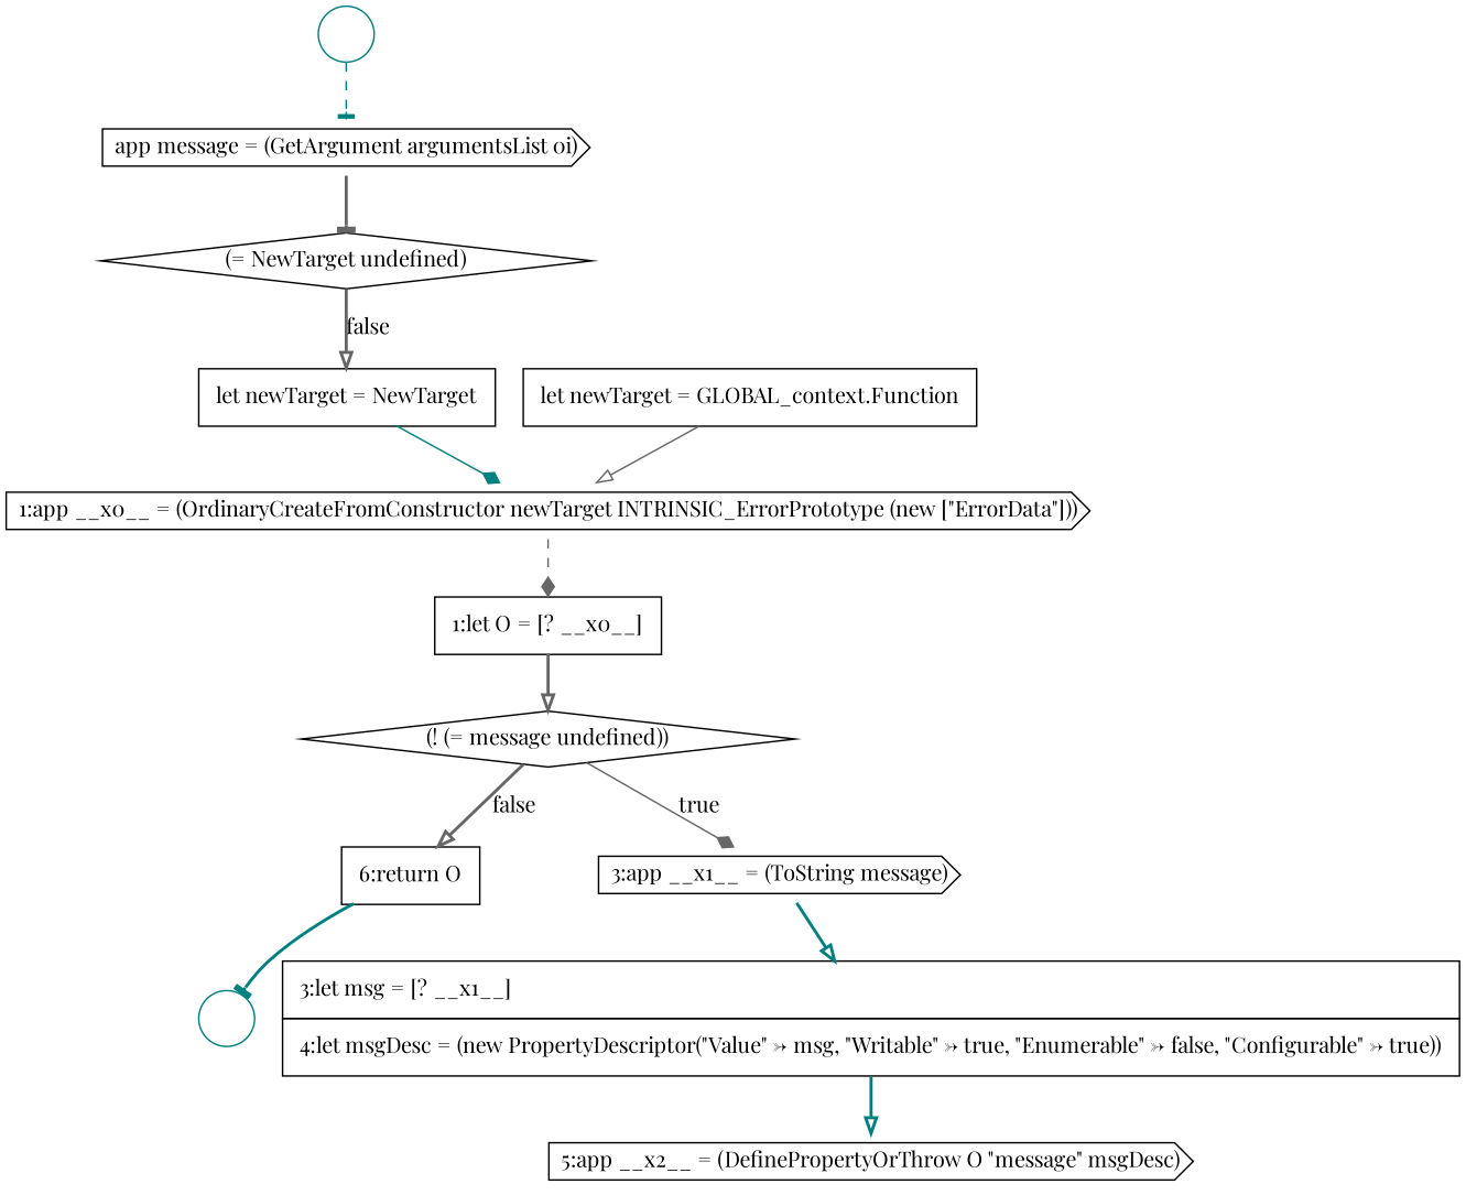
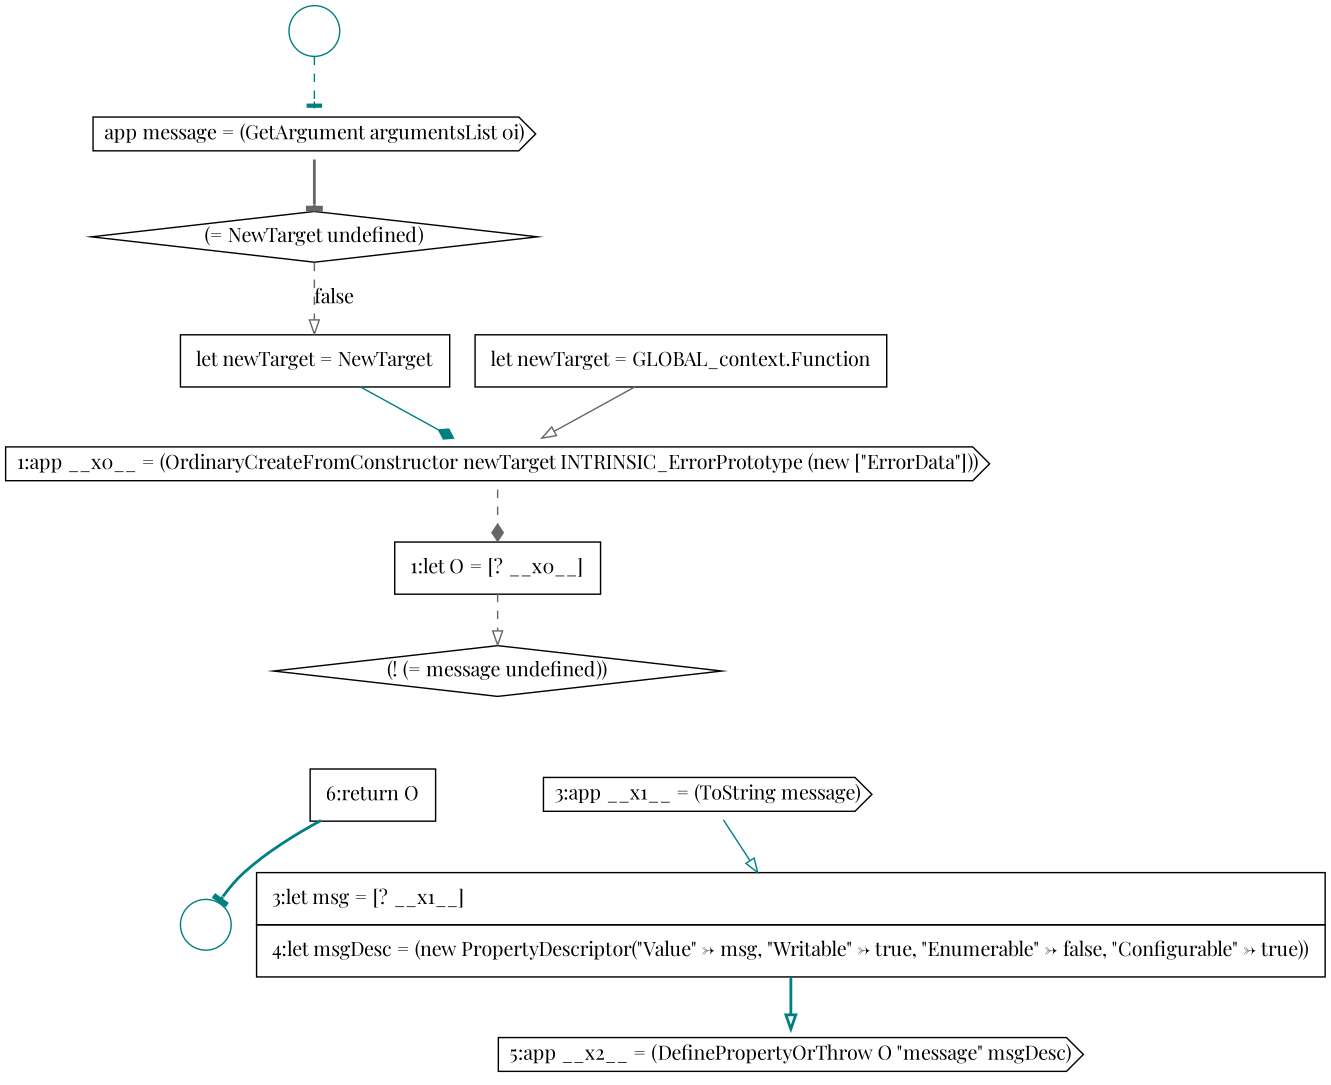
  digraph {
    fontname="Playfair Display"
    node [color=black fillcolor=white fontname="Playfair Display" shape=none style=filled]
    edge [arrowhead=onormal color=gray40 fontname="Playfair Display" style=bold]
    n1 [label=<<font color="black">1:app __x0__ = (OrdinaryCreateFromConstructor newTarget INTRINSIC_ErrorPrototype (new [&quot;ErrorData&quot;]))</font>> shape=cds]
    n2 [label=<<font color="black">     <table border="0" cellborder="1" cellspacing="0" cellpadding="10">       <tr><td align="left">1:let O = [? __x0__]</td></tr>     </table>   </font>> margin=0]
    n3 [label=<<font color="black">(! (= message undefined))</font>> shape=diamond]
    n4 [label=<<font color="black">     <table border="0" cellborder="1" cellspacing="0" cellpadding="10">       <tr><td align="left">3:let msg = [? __x1__]</td></tr>       <tr><td align="left">4:let msgDesc = (new PropertyDescriptor(&quot;Value&quot; -&gt; msg, &quot;Writable&quot; -&gt; true, &quot;Enumerable&quot; -&gt; false, &quot;Configurable&quot; -&gt; true))</td></tr>     </table>   </font>> margin=0]
    n5 [label=<<font color="black">5:app __x2__ = (DefinePropertyOrThrow O &quot;message&quot; msgDesc)</font>> shape=cds]
    n6 [label=<<font color="black">app message = (GetArgument argumentsList 0i)</font>> shape=cds]
    n7 [label=<<font color="black">(= NewTarget undefined)</font>> shape=diamond]
    n8 [label=<<font color="black">     <table border="0" cellborder="1" cellspacing="0" cellpadding="10">       <tr><td align="left">let newTarget = NewTarget</td></tr>     </table>   </font>> margin=0]
    n9 [color=teal label=" " shape=circle]
    n10 [label=<<font color="black">     <table border="0" cellborder="1" cellspacing="0" cellpadding="10">       <tr><td align="left">let newTarget = GLOBAL_context.Function</td></tr>     </table>   </font>> margin=0]
    n11 [color=teal label=" " shape=circle]
    n12 [label=<<font color="black">     <table border="0" cellborder="1" cellspacing="0" cellpadding="10">       <tr><td align="left">6:return O</td></tr>     </table>   </font>> margin=0]
    n13 [label=<<font color="black">3:app __x1__ = (ToString message)</font>> shape=cds]
    n1 -> n2 [arrowhead=diamond style=dashed]
-   n2 -> n3
-   n3 -> n12 [label=<<font color="black">false</font>>]
-   n3 -> n13 [arrowhead=diamond label=<<font color="black">true</font>> style=solid]
+   n2 -> n3 [style=dashed]
    n4 -> n5 [color=teal]
    n6 -> n7 [arrowhead=tee]
-   n7 -> n8 [label=<<font color="black">false</font>>]
+   n7 -> n8 [label=<<font color="black">false</font>> style=dashed]
    n8 -> n1 [arrowhead=diamond color=teal style=solid]
    n10 -> n1 [style=solid]
    n11 -> n6 [arrowhead=tee color=teal style=dashed]
    n12 -> n9 [arrowhead=tee color=teal]
-   n13 -> n4 [color=teal]
+   n13 -> n4 [color=teal style=solid]
  }
